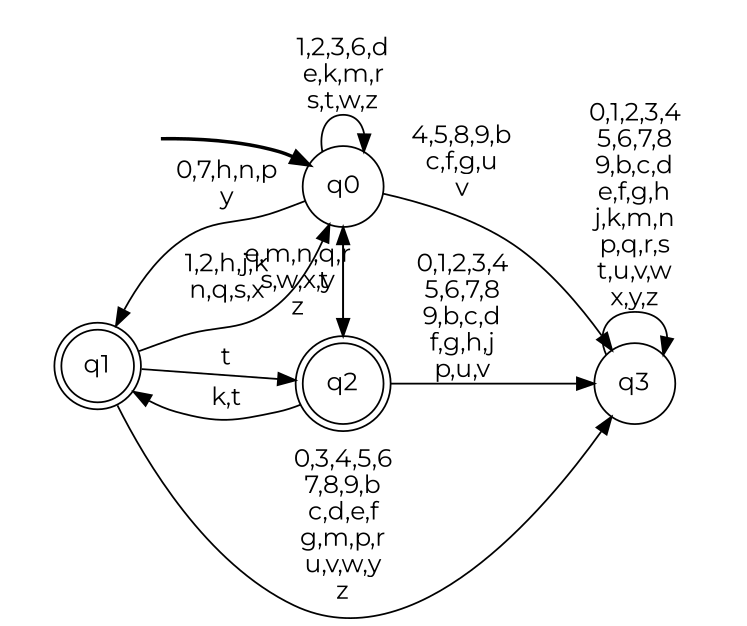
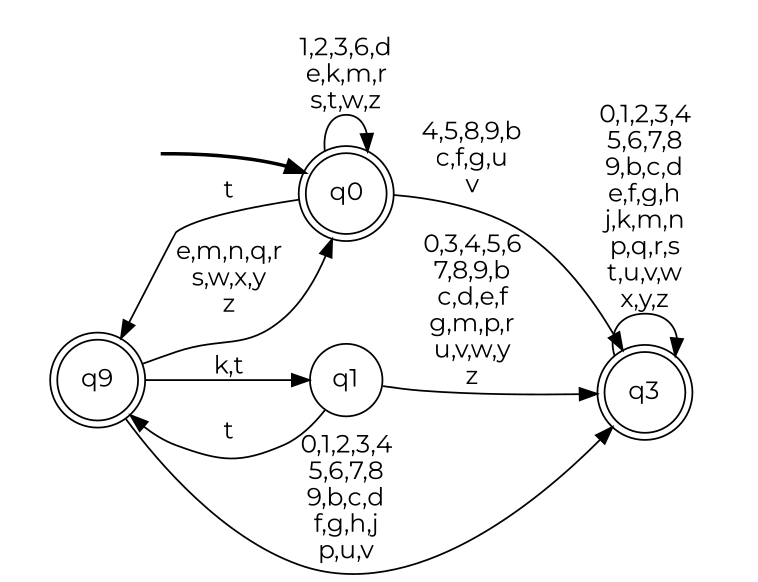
  digraph {
    fontname=Montserrat
    rankdir=LR
    node [fontname=Montserrat shape=doublecircle style="rounded,filled" color=black fillcolor=white]
    edge [fontname=Montserrat]
    __start0 [height=0 shape=none style=invis width=0 color="" fillcolor=""]
-   n2 [label=q0 shape=circle]
-   n3 [label=q1 style=filled]
-   n4 [label=q2]
-   n5 [label=q3 shape=circle style=filled]
+   n2 [label=q0]
+   n3 [label=q1 shape=circle style=filled]
+   n4 [label=q9]
+   n5 [label=q3 style=filled]
    subgraph cluster_1 {
      nodesep=0.15
      ranksep=0.15
      style=invis
      __start0
      n2
    }
    __start0 -> n2 [penwidth=2]
    n2 -> n2 [label="1,2,3,6,d\ne,k,m,r\ns,t,w,z"]
-   n2 -> n3 [label="0,7,h,n,p\ny"]
    n2 -> n4 [label=t]
    n2 -> n5 [label="4,5,8,9,b\nc,f,g,u\nv"]
-   n3 -> n2 [label="1,2,h,j,k\nn,q,s,x"]
    n3 -> n4 [label=t]
    n3 -> n5 [label="0,3,4,5,6\n7,8,9,b\nc,d,e,f\ng,m,p,r\nu,v,w,y\nz"]
    n4 -> n2 [label="e,m,n,q,r\ns,w,x,y\nz"]
    n4 -> n3 [label="k,t"]
    n4 -> n5 [label="0,1,2,3,4\n5,6,7,8\n9,b,c,d\nf,g,h,j\np,u,v"]
    n5 -> n5 [label="0,1,2,3,4\n5,6,7,8\n9,b,c,d\ne,f,g,h\nj,k,m,n\np,q,r,s\nt,u,v,w\nx,y,z"]
  }
